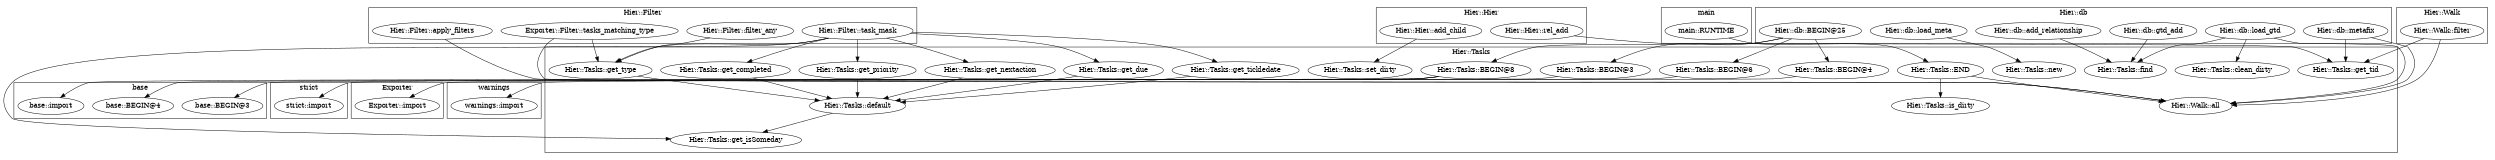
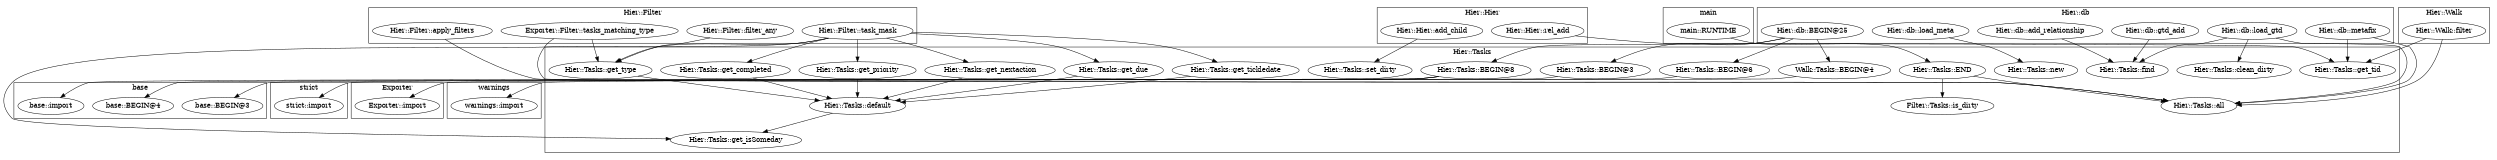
  digraph {
    "Hier::Hier::rel_add"
    "Hier::Hier::add_child"
    "Hier::Walk::filter"
    "warnings::import"
    "base::BEGIN@3"
    "base::BEGIN@4"
    "base::import"
    "main::RUNTIME"
    "strict::import"
    "Hier::Filter::filter_any"
    "Hier::Filter::apply_filters"
    n12 [label="Exporter::Filter::tasks_matching_type"]
    "Hier::Filter::task_mask"
    "Hier::db::metafix"
    "Hier::db::load_gtd"
    "Hier::db::gtd_add"
    "Hier::db::load_meta"
    "Hier::db::BEGIN@25"
    "Hier::db::add_relationship"
    "Hier::Tasks::default"
    "Hier::Tasks::get_isSomeday"
    "Hier::Tasks::get_nextaction"
    "Hier::Tasks::BEGIN@6"
    "Hier::Tasks::clean_dirty"
    "Hier::Tasks::get_tickledate"
-   "Hier::Tasks::all" [label="Hier::Walk::all"]
+   "Hier::Tasks::all"
    "Hier::Tasks::get_due"
    "Hier::Tasks::get_priority"
    "Hier::Tasks::get_tid"
    "Hier::Tasks::END"
-   "Hier::Tasks::is_dirty"
-   "Hier::Tasks::BEGIN@4"
+   "Hier::Tasks::is_dirty" [label="Filter::Tasks::is_dirty"]
+   "Hier::Tasks::BEGIN@4" [label="Walk::Tasks::BEGIN@4"]
    "Hier::Tasks::get_type"
    "Hier::Tasks::set_dirty"
    "Hier::Tasks::BEGIN@8"
    "Hier::Tasks::get_completed"
    "Hier::Tasks::BEGIN@3"
    "Hier::Tasks::find"
    "Hier::Tasks::new"
    "Exporter::import"
    subgraph cluster_1 {
      label="Hier::Hier"
      "Hier::Hier::rel_add"
      "Hier::Hier::add_child"
    }
    subgraph cluster_2 {
      label="Hier::Walk"
      "Hier::Walk::filter"
    }
    subgraph cluster_3 {
      label=warnings
      "warnings::import"
    }
    subgraph cluster_4 {
      label=base
      "base::BEGIN@3"
      "base::BEGIN@4"
      "base::import"
    }
    subgraph cluster_5 {
      label=main
      "main::RUNTIME"
    }
    subgraph cluster_6 {
      label="strict"
      "strict::import"
    }
    subgraph cluster_7 {
      label="Hier::Filter"
      "Hier::Filter::filter_any"
      "Hier::Filter::apply_filters"
      n12
      "Hier::Filter::task_mask"
    }
    subgraph cluster_8 {
      label="Hier::db"
      "Hier::db::metafix"
      "Hier::db::load_gtd"
      "Hier::db::gtd_add"
      "Hier::db::load_meta"
      "Hier::db::BEGIN@25"
      "Hier::db::add_relationship"
    }
    subgraph cluster_9 {
      label="Hier::Tasks"
      "Hier::Tasks::default"
      "Hier::Tasks::get_isSomeday"
      "Hier::Tasks::get_nextaction"
      "Hier::Tasks::BEGIN@6"
      "Hier::Tasks::clean_dirty"
      "Hier::Tasks::get_tickledate"
      "Hier::Tasks::all"
      "Hier::Tasks::get_due"
      "Hier::Tasks::get_priority"
      "Hier::Tasks::get_tid"
      "Hier::Tasks::END"
      "Hier::Tasks::is_dirty"
      "Hier::Tasks::BEGIN@4"
      "Hier::Tasks::get_type"
      "Hier::Tasks::set_dirty"
      "Hier::Tasks::BEGIN@8"
      "Hier::Tasks::get_completed"
      "Hier::Tasks::BEGIN@3"
      "Hier::Tasks::find"
      "Hier::Tasks::new"
    }
    subgraph cluster_10 {
      label=Exporter
      "Exporter::import"
    }
    "Hier::Hier::rel_add" -> "Hier::Tasks::get_tid"
    "Hier::Hier::add_child" -> "Hier::Tasks::set_dirty"
    "Hier::Walk::filter" -> "Hier::Tasks::all"
    "Hier::Walk::filter" -> "Hier::Tasks::get_tid"
    "main::RUNTIME" -> "Hier::Tasks::END"
    "Hier::Filter::filter_any" -> "Hier::Tasks::get_type"
    "Hier::Filter::apply_filters" -> "Hier::Tasks::all"
    n12 -> "Hier::Tasks::all"
    n12 -> "Hier::Tasks::get_type"
    "Hier::Filter::task_mask" -> "Hier::Tasks::get_isSomeday"
    "Hier::Filter::task_mask" -> "Hier::Tasks::get_nextaction"
    "Hier::Filter::task_mask" -> "Hier::Tasks::get_tickledate"
    "Hier::Filter::task_mask" -> "Hier::Tasks::get_due"
    "Hier::Filter::task_mask" -> "Hier::Tasks::get_priority"
    "Hier::Filter::task_mask" -> "Hier::Tasks::get_type"
    "Hier::Filter::task_mask" -> "Hier::Tasks::get_completed"
    "Hier::db::metafix" -> "Hier::Tasks::all"
    "Hier::db::metafix" -> "Hier::Tasks::get_tid"
    "Hier::db::load_gtd" -> "Hier::Tasks::clean_dirty"
    "Hier::db::load_gtd" -> "Hier::Tasks::all"
    "Hier::db::load_gtd" -> "Hier::Tasks::find"
    "Hier::db::gtd_add" -> "Hier::Tasks::find"
    "Hier::db::load_meta" -> "Hier::Tasks::new"
    "Hier::db::BEGIN@25" -> "Hier::Tasks::BEGIN@6"
    "Hier::db::BEGIN@25" -> "Hier::Tasks::BEGIN@4"
    "Hier::db::BEGIN@25" -> "Hier::Tasks::BEGIN@8"
    "Hier::db::BEGIN@25" -> "Hier::Tasks::BEGIN@3"
    "Hier::db::add_relationship" -> "Hier::Tasks::find"
    "Hier::Tasks::default" -> "Hier::Tasks::get_isSomeday"
    "Hier::Tasks::get_nextaction" -> "Hier::Tasks::default"
    "Hier::Tasks::BEGIN@6" -> "Exporter::import"
    "Hier::Tasks::get_tickledate" -> "Hier::Tasks::default"
    "Hier::Tasks::get_due" -> "Hier::Tasks::default"
    "Hier::Tasks::get_priority" -> "Hier::Tasks::default"
    "Hier::Tasks::END" -> "Hier::Tasks::all"
    "Hier::Tasks::END" -> "Hier::Tasks::is_dirty"
    "Hier::Tasks::BEGIN@4" -> "warnings::import"
    "Hier::Tasks::get_type" -> "Hier::Tasks::default"
    "Hier::Tasks::BEGIN@8" -> "base::BEGIN@3"
    "Hier::Tasks::BEGIN@8" -> "base::BEGIN@4"
    "Hier::Tasks::BEGIN@8" -> "base::import"
    "Hier::Tasks::get_completed" -> "Hier::Tasks::default"
    "Hier::Tasks::BEGIN@3" -> "strict::import"
  }
